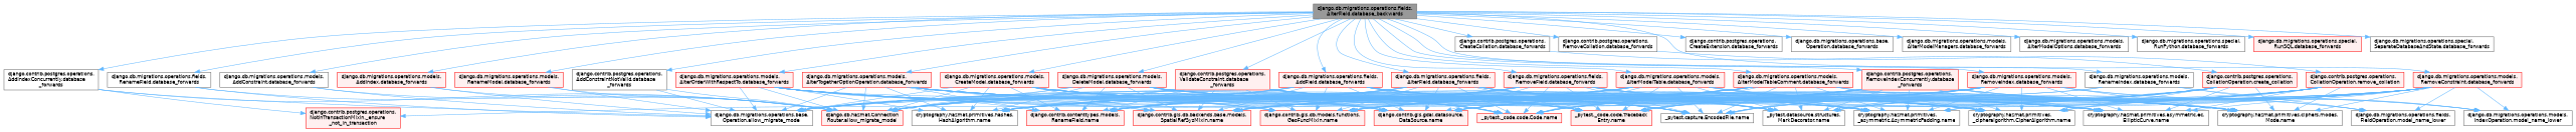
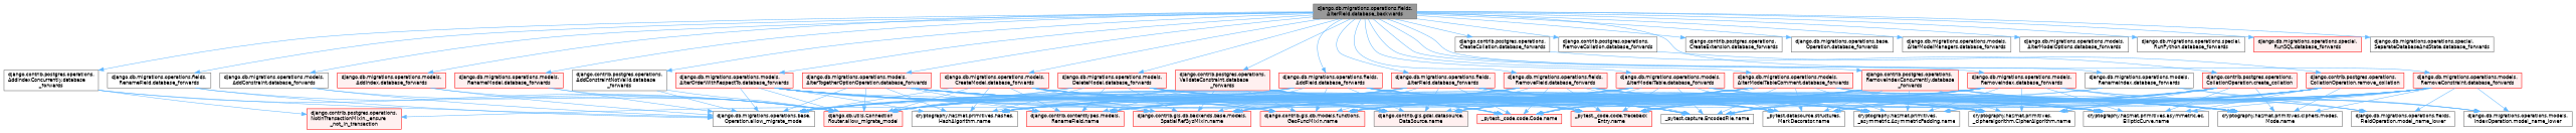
  digraph {
    rankdir=TB
    node [color=red fillcolor="#FFF0F0" fontname=Helvetica fontsize=10 shape=box style=filled]
    edge [color=steelblue1 fontname=Helvetica fontsize=10 labelfontname=Helvetica labelfontsize=10 style=solid]
    n1 [color=gray40 fillcolor=grey60 fontcolor=black height=0.2 label="django.db.migrations.operations.fields.\lAlterField.database_backwards" width=0.4]
    n2 [color=grey40 fillcolor=white height=0.2 label="django.contrib.postgres.operations.\lAddConstraintNotValid.database\l_forwards" width=0.4]
    n3 [color=grey40 fillcolor=white height=0.2 label="django.contrib.postgres.operations.\lAddIndexConcurrently.database\l_forwards" width=0.4]
    n4 [color=grey40 fillcolor=white height=0.2 label="django.contrib.postgres.operations.\lCreateCollation.database_forwards" width=0.4]
    n5 [color=grey40 fillcolor=white height=0.2 label="django.contrib.postgres.operations.\lCreateExtension.database_forwards" width=0.4]
    n6 [color=grey40 fillcolor=white height=0.2 label="django.contrib.postgres.operations.\lRemoveCollation.database_forwards" width=0.4]
    n7 [height=0.2 label="django.contrib.postgres.operations.\lRemoveIndexConcurrently.database\l_forwards" width=0.4]
    n8 [height=0.2 label="django.contrib.postgres.operations.\lValidateConstraint.database\l_forwards" width=0.4]
    n9 [color=grey40 fillcolor=white height=0.2 label="django.db.migrations.operations.base.\lOperation.database_forwards" width=0.4]
    n10 [height=0.2 label="django.db.migrations.operations.fields.\lAddField.database_forwards" width=0.4]
    n11 [height=0.2 label="django.db.migrations.operations.fields.\lAlterField.database_forwards" width=0.4]
    n12 [height=0.2 label="django.db.migrations.operations.fields.\lRemoveField.database_forwards" width=0.4]
    n13 [color=grey40 fillcolor=white height=0.2 label="django.db.migrations.operations.fields.\lRenameField.database_forwards" width=0.4]
    n14 [color=grey40 fillcolor=white height=0.2 label="django.db.migrations.operations.models.\lAddConstraint.database_forwards" width=0.4]
    n15 [height=0.2 label="django.db.migrations.operations.models.\lAddIndex.database_forwards" width=0.4]
    n16 [color=grey40 fillcolor=white height=0.2 label="django.db.migrations.operations.models.\lAlterModelManagers.database_forwards" width=0.4]
    n17 [color=grey40 fillcolor=white height=0.2 label="django.db.migrations.operations.models.\lAlterModelOptions.database_forwards" width=0.4]
    n18 [height=0.2 label="django.db.migrations.operations.models.\lAlterModelTable.database_forwards" width=0.4]
    n19 [height=0.2 label="django.db.migrations.operations.models.\lAlterModelTableComment.database_forwards" width=0.4]
    n20 [height=0.2 label="django.db.migrations.operations.models.\lAlterOrderWithRespectTo.database_forwards" width=0.4]
    n21 [height=0.2 label="django.db.migrations.operations.models.\lAlterTogetherOptionOperation.database_forwards" width=0.4]
    n22 [height=0.2 label="django.db.migrations.operations.models.\lCreateModel.database_forwards" width=0.4]
    n23 [height=0.2 label="django.db.migrations.operations.models.\lDeleteModel.database_forwards" width=0.4]
    n24 [height=0.2 label="django.db.migrations.operations.models.\lRemoveConstraint.database_forwards" width=0.4]
    n25 [height=0.2 label="django.db.migrations.operations.models.\lRemoveIndex.database_forwards" width=0.4]
    n26 [color=grey40 fillcolor=white height=0.2 label="django.db.migrations.operations.models.\lRenameIndex.database_forwards" width=0.4]
    n27 [height=0.2 label="django.db.migrations.operations.models.\lRenameModel.database_forwards" width=0.4]
    n28 [color=grey40 fillcolor=white height=0.2 label="django.db.migrations.operations.special.\lRunPython.database_forwards" width=0.4]
    n29 [height=0.2 label="django.db.migrations.operations.special.\lRunSQL.database_forwards" width=0.4]
    n30 [color=grey40 fillcolor=white height=0.2 label="django.db.migrations.operations.special.\lSeparateDatabaseAndState.database_forwards" width=0.4]
    n31 [color=grey40 fillcolor=white height=0.2 label="django.db.migrations.operations.base.\lOperation.allow_migrate_model" width=0.4]
-   n32 [height=0.2 label="django.db.hazmat.Connection\lRouter.allow_migrate_model" width=0.4]
+   n32 [height=0.2 label="django.db.utils.Connection\lRouter.allow_migrate_model" width=0.4]
    n33 [height=0.2 label="django.contrib.postgres.operations.\lNotInTransactionMixin._ensure\l_not_in_transaction" width=0.4]
    n34 [height=0.2 label="django.contrib.postgres.operations.\lCollationOperation.create_collation" width=0.4]
    n35 [height=0.2 label="django.contrib.postgres.operations.\lCollationOperation.remove_collation" width=0.4]
    n36 [height=0.2 label="_pytest._code.code.Code.name" width=0.4]
    n37 [height=0.2 label="_pytest._code.code.Traceback\lEntry.name" width=0.4]
    n38 [color=grey40 fillcolor=white height=0.2 label="_pytest.capture.EncodedFile.name" width=0.4]
    n39 [color=grey40 fillcolor=white height=0.2 label="_pytest.datasource.structures.\lMarkDecorator.name" width=0.4]
    n40 [color=grey40 fillcolor=white height=0.2 label="cryptography.hazmat.primitives.\l_asymmetric.AsymmetricPadding.name" width=0.4]
    n41 [color=grey40 fillcolor=white height=0.2 label="cryptography.hazmat.primitives.\l_cipheralgorithm.CipherAlgorithm.name" width=0.4]
    n42 [color=grey40 fillcolor=white height=0.2 label="cryptography.hazmat.primitives.asymmetric.ec.\lEllipticCurve.name" width=0.4]
    n43 [color=grey40 fillcolor=white height=0.2 label="cryptography.hazmat.primitives.ciphers.modes.\lMode.name" width=0.4]
    n44 [color=grey40 fillcolor=white height=0.2 label="cryptography.hazmat.primitives.hashes.\lHashAlgorithm.name" width=0.4]
    n45 [height=0.2 label="django.contrib.contenttypes.models.\lRenameField.name" width=0.4]
    n46 [height=0.2 label="django.contrib.gis.db.backends.base.models.\lSpatialRefSysMixin.name" width=0.4]
    n47 [height=0.2 label="django.contrib.gis.db.models.functions.\lGeoFuncMixin.name" width=0.4]
-   n48 [height=0.2 label="django.contrib.gis.gdal.datasource.\lDataSource.name" width=0.4]
+   n48 [color=grey40 height=0.2 label="django.contrib.gis.gdal.datasource.\lDataSource.name" width=0.4]
    n49 [color=grey40 fillcolor=white height=0.2 label="django.db.migrations.operations.fields.\lFieldOperation.model_name_lower" width=0.4]
    n50 [color=grey40 fillcolor=white height=0.2 label="django.db.migrations.operations.models.\lIndexOperation.model_name_lower" width=0.4]
    n1 -> n2
    n1 -> n3
    n1 -> n4
    n1 -> n5
    n1 -> n6
    n1 -> n7
    n1 -> n8
    n1 -> n9
    n1 -> n10
    n1 -> n11
    n1 -> n12
    n1 -> n13
    n1 -> n14
    n1 -> n15
    n1 -> n16
    n1 -> n17
    n1 -> n18
    n1 -> n19
    n1 -> n20
    n1 -> n21
    n1 -> n22
    n1 -> n23
    n1 -> n24
    n1 -> n25
    n1 -> n26
    n1 -> n27
    n1 -> n28
    n1 -> n29
    n1 -> n30
    n2 -> n31
    n2 -> n32
    n3 -> n31
    n3 -> n32
    n3 -> n33
    n4 -> n34
    n6 -> n35
    n7 -> n31
    n7 -> n32
    n7 -> n33
    n7 -> n36
    n7 -> n37
    n7 -> n38
    n7 -> n39
    n7 -> n40
    n7 -> n41
    n7 -> n42
    n7 -> n43
    n7 -> n44
    n7 -> n45
    n7 -> n46
    n7 -> n47
    n7 -> n48
    n7 -> n49
    n7 -> n50
    n8 -> n31
    n8 -> n32
    n8 -> n36
    n8 -> n37
    n8 -> n38
    n8 -> n39
    n8 -> n40
    n8 -> n41
    n8 -> n42
    n8 -> n43
    n8 -> n44
    n8 -> n45
    n8 -> n46
    n8 -> n47
    n8 -> n48
    n10 -> n31
    n10 -> n32
    n10 -> n36
    n10 -> n37
    n10 -> n38
    n10 -> n39
    n10 -> n40
    n10 -> n41
    n10 -> n42
    n10 -> n43
    n10 -> n44
    n10 -> n45
    n10 -> n46
    n10 -> n47
    n10 -> n48
    n11 -> n31
    n11 -> n32
    n11 -> n36
    n11 -> n37
    n11 -> n38
    n11 -> n39
    n11 -> n40
    n11 -> n41
    n11 -> n42
    n11 -> n43
    n11 -> n44
    n11 -> n45
    n11 -> n46
    n11 -> n47
    n11 -> n48
    n12 -> n31
    n12 -> n32
    n12 -> n36
    n12 -> n37
    n12 -> n38
    n12 -> n39
    n12 -> n40
    n12 -> n41
    n12 -> n42
    n12 -> n43
    n12 -> n44
    n12 -> n45
    n12 -> n46
    n12 -> n47
    n12 -> n48
    n13 -> n31
    n13 -> n32
    n14 -> n31
    n14 -> n32
    n15 -> n31
    n15 -> n32
    n18 -> n31
    n18 -> n32
    n18 -> n36
    n18 -> n37
    n18 -> n38
    n18 -> n39
    n18 -> n40
    n18 -> n41
    n18 -> n42
    n18 -> n43
    n18 -> n44
    n18 -> n45
    n18 -> n46
    n18 -> n47
    n18 -> n48
    n19 -> n31
    n19 -> n32
    n19 -> n36
    n19 -> n37
    n19 -> n38
    n19 -> n39
    n19 -> n40
    n19 -> n41
    n19 -> n42
    n19 -> n43
    n19 -> n44
    n19 -> n45
    n19 -> n46
    n19 -> n47
    n19 -> n48
    n20 -> n31
    n20 -> n32
    n20 -> n36
    n20 -> n37
    n20 -> n38
    n20 -> n39
    n20 -> n40
    n20 -> n41
    n20 -> n42
    n20 -> n43
    n20 -> n44
    n20 -> n45
    n20 -> n46
    n20 -> n47
    n20 -> n48
    n21 -> n31
    n21 -> n32
    n21 -> n36
    n21 -> n37
    n21 -> n38
    n21 -> n39
    n21 -> n40
    n21 -> n41
    n21 -> n42
    n21 -> n43
    n21 -> n44
    n21 -> n45
    n21 -> n46
    n21 -> n47
    n21 -> n48
    n22 -> n31
    n22 -> n32
    n22 -> n36
    n22 -> n37
    n22 -> n38
    n22 -> n39
    n22 -> n40
    n22 -> n41
    n22 -> n42
    n22 -> n43
    n22 -> n44
    n22 -> n45
    n22 -> n46
    n22 -> n47
    n22 -> n48
    n23 -> n31
    n23 -> n32
    n23 -> n36
    n23 -> n37
    n23 -> n38
    n23 -> n39
    n23 -> n40
    n23 -> n41
    n23 -> n42
    n23 -> n43
    n23 -> n44
    n23 -> n45
    n23 -> n46
    n23 -> n47
    n23 -> n48
    n24 -> n31
    n24 -> n32
    n24 -> n36
    n24 -> n37
    n24 -> n38
    n24 -> n39
    n24 -> n40
    n24 -> n41
    n24 -> n42
    n24 -> n43
    n24 -> n44
    n24 -> n45
    n24 -> n46
    n24 -> n47
    n24 -> n48
    n24 -> n49
    n24 -> n50
    n25 -> n31
    n25 -> n32
    n25 -> n36
    n25 -> n37
    n25 -> n38
    n25 -> n39
    n25 -> n40
    n25 -> n41
    n25 -> n42
    n25 -> n43
    n25 -> n44
    n25 -> n45
    n25 -> n46
    n25 -> n47
    n25 -> n48
    n25 -> n49
    n25 -> n50
    n26 -> n31
    n26 -> n32
    n26 -> n49
    n26 -> n50
    n27 -> n31
    n27 -> n32
    n34 -> n36
    n34 -> n37
    n34 -> n38
    n34 -> n39
    n34 -> n40
    n34 -> n41
    n34 -> n42
    n34 -> n43
    n34 -> n44
    n34 -> n45
    n34 -> n46
    n34 -> n47
    n34 -> n48
    n35 -> n36
    n35 -> n37
    n35 -> n38
    n35 -> n39
    n35 -> n40
    n35 -> n41
    n35 -> n42
    n35 -> n43
    n35 -> n44
    n35 -> n45
    n35 -> n46
    n35 -> n47
    n35 -> n48
  }
